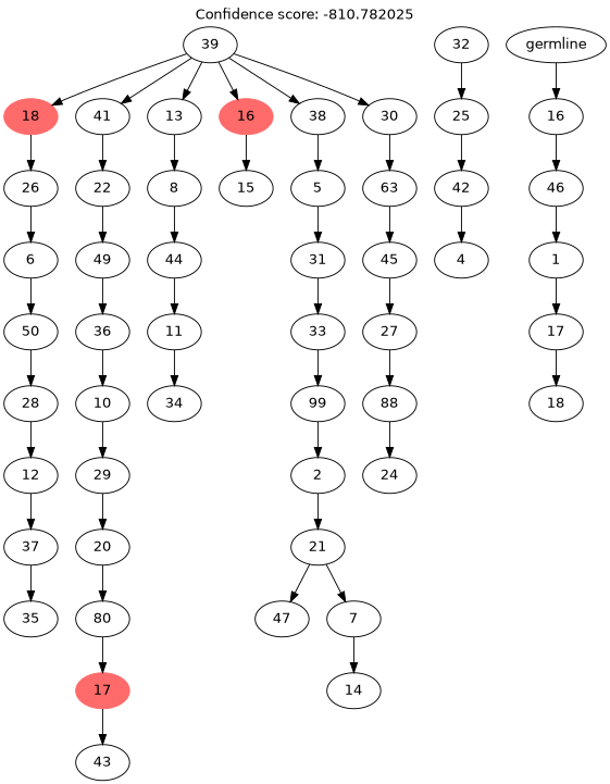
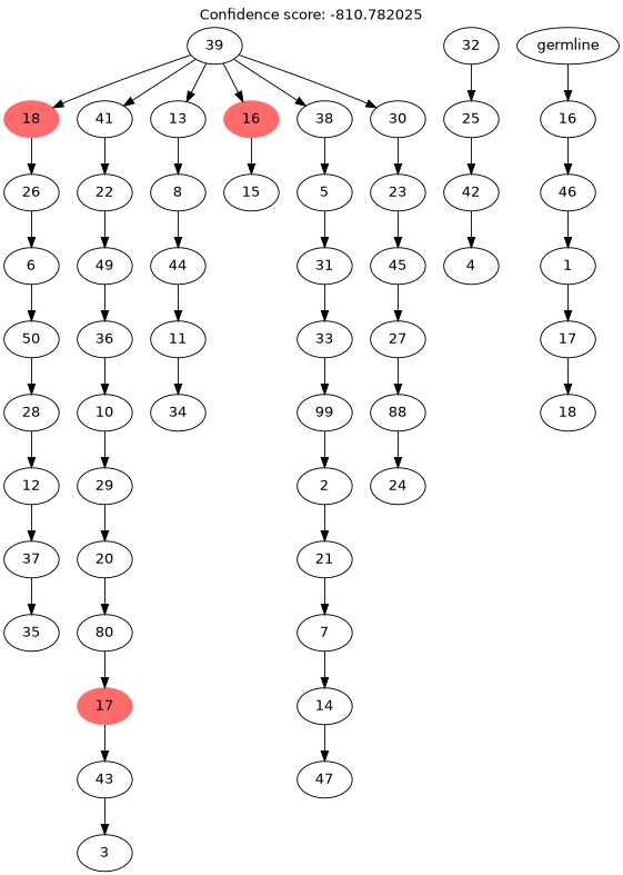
  digraph {
    fontname="DejaVu Sans"
    label="Confidence score: -810.782025"
    labelloc=t
    node [fontname="DejaVu Sans"]
    edge [fontname="DejaVu Sans"]
    n1 [label=37]
    n2 [label=35]
    n3 [label=12]
    n4 [label=28]
    n5 [label=50]
    n6 [label=6]
    n7 [label=26]
    n8 [color=indianred1 label=18 style=filled]
    n9 [label=43]
+   n10 [label=3]
    n11 [color=indianred1 label=17 style=filled]
    n12 [label=80]
    n13 [label=20]
    n14 [label=29]
    n15 [label=10]
    n16 [label=36]
    n17 [label=49]
    n18 [label=22]
    n19 [label=41]
    n20 [label=11]
    n21 [label=34]
    n22 [label=44]
    n23 [label=8]
    n24 [label=13]
    n25 [label=42]
    n26 [label=4]
    n27 [label=25]
    n28 [label=32]
    n29 [label=15]
    n30 [color=indianred1 label=16 style=filled]
    n31 [label=99]
    n32 [label=2]
    n33 [label=21]
    n34 [label=33]
    n35 [label=31]
    n36 [label=5]
    n37 [label=38]
    n38 [label=14]
    n39 [label=47]
    n40 [label=7]
    n41 [label=24]
    n42 [label=88]
    n43 [label=27]
    n44 [label=45]
-   n45 [label=63]
+   n45 [label=23]
    n46 [label=30]
    n47 [label=39]
    n48 [label=18]
    n49 [label=17]
    n50 [label=1]
    n51 [label=46]
    n52 [label=16]
    n53 [label=germline]
    n1 -> n2
    n3 -> n1
    n4 -> n3
    n5 -> n4
    n6 -> n5
    n7 -> n6
    n8 -> n7
+   n9 -> n10
    n11 -> n9
    n12 -> n11
    n13 -> n12
    n14 -> n13
    n15 -> n14
    n16 -> n15
    n17 -> n16
    n18 -> n17
    n19 -> n18
    n20 -> n21
    n22 -> n20
    n23 -> n22
    n24 -> n23
    n25 -> n26
    n27 -> n25
    n28 -> n27
    n30 -> n29
    n31 -> n32
    n32 -> n33
    n33 -> n40
    n34 -> n31
    n35 -> n34
    n36 -> n35
    n37 -> n36
-   n33 -> n39
+   n38 -> n39
    n40 -> n38
    n42 -> n41
    n43 -> n42
    n44 -> n43
    n45 -> n44
    n46 -> n45
    n47 -> n8
    n47 -> n19
    n47 -> n24
    n47 -> n30
    n47 -> n37
    n47 -> n46
    n49 -> n48
    n50 -> n49
    n51 -> n50
    n52 -> n51
    n53 -> n52
  }
